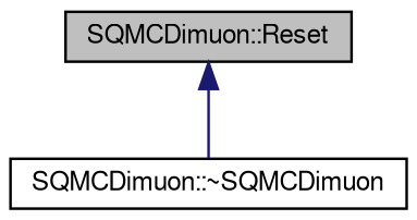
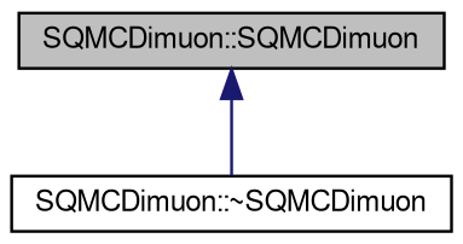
  digraph {
    rankdir=TB
    node [color=black fontname=FreeSans fontsize=10 shape=record]
-   n1 [fillcolor=grey75 fontcolor=black height=0.2 label="SQMCDimuon::Reset" style=filled width=0.4]
+   n1 [fillcolor=grey75 fontcolor=black height=0.2 label="SQMCDimuon::SQMCDimuon" style=filled width=0.4]
    n2 [height=0.2 label="SQMCDimuon::~SQMCDimuon" width=0.4]
    n1 -> n2 [color=midnightblue dir=back fontname=FreeSans fontsize=10 labelfontname=FreeSans labelfontsize=10 style=solid]
  }
